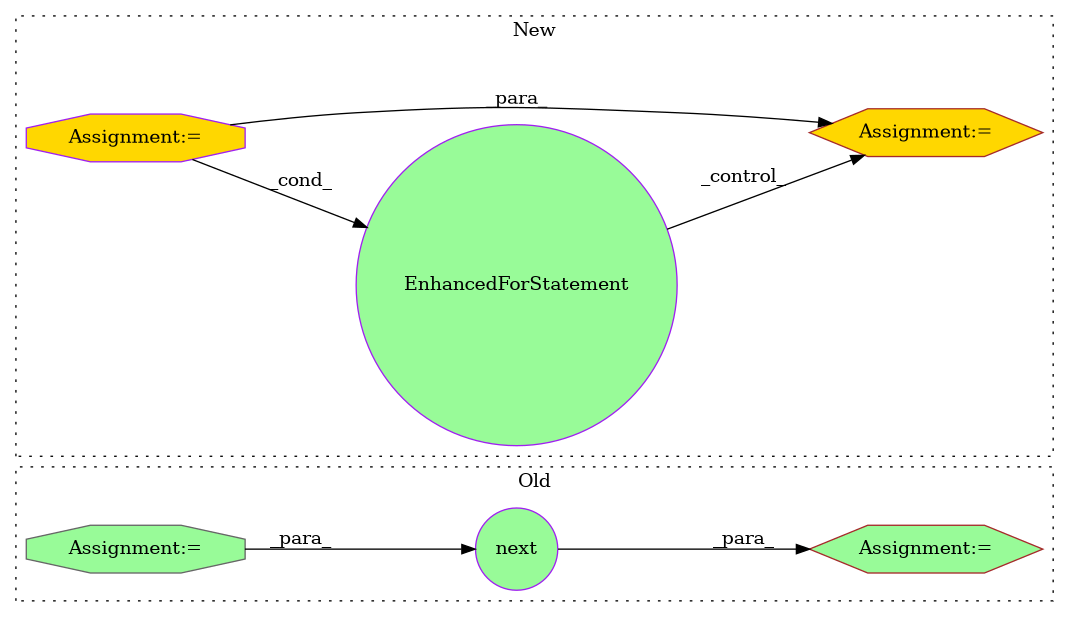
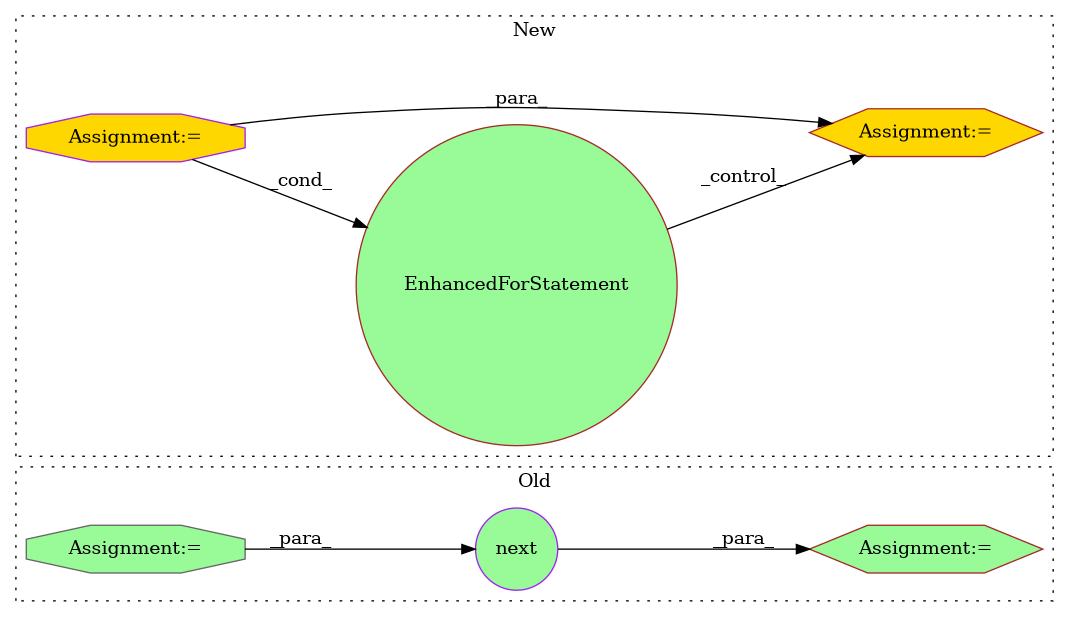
  digraph {
    rankdir=LR
    node [a=7 l=1 s="1473,1548" shape=circle style=filled fillcolor=palegreen color=brown]
    n1 [a=32 l="14,-3" label=next s="1802,1943" color=purple]
    n2 [label="Assignment:=" s=1801 shape=hexagon]
    n3 [l=35 label="Assignment:=" s=1483 shape=octagon color=gray40]
-   n4 [a=70 l="57,2" label=EnhancedForStatement color=purple]
+   n4 [a=70 l="57,2" label=EnhancedForStatement]
    n5 [l="57,2" label="Assignment:=" shape=octagon fillcolor=gold color=purple]
    n6 [label="Assignment:=" s=1747 shape=hexagon fillcolor=gold]
    subgraph cluster_1 {
      label=Old
      style=dotted
      n1
      n2
      n3
    }
    subgraph cluster_2 {
      label=New
      style=dotted
      n4
      n5
      n6
    }
    n1 -> n2 [label=_para_]
    n3 -> n1 [label=_para_]
    n4 -> n6 [label=_control_]
    n5 -> n4 [label=_cond_]
    n5 -> n6 [label=_para_]
  }
